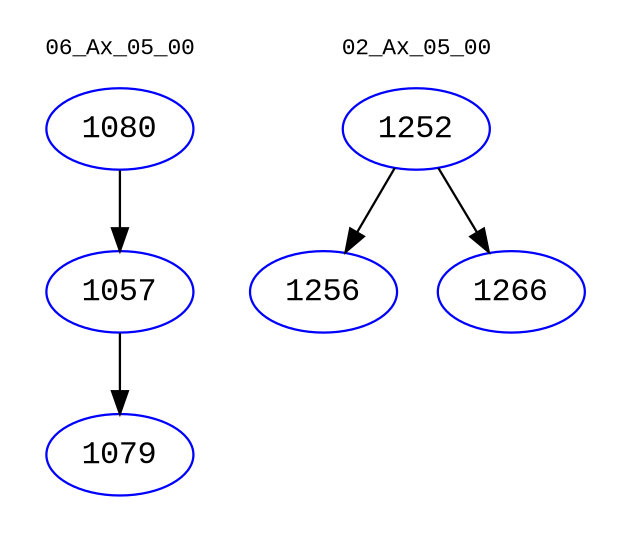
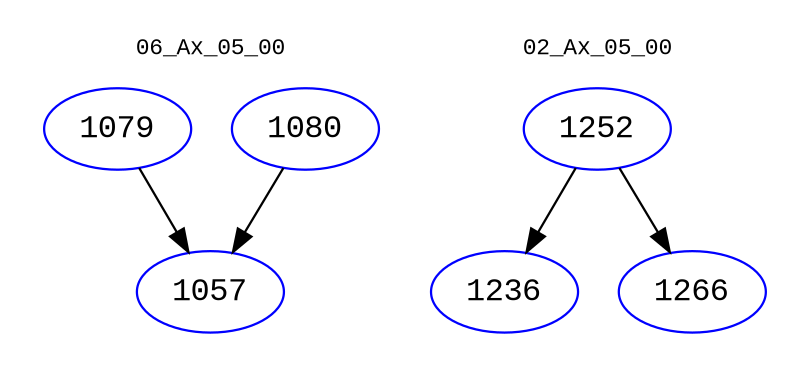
  digraph {
    fontname="Liberation Mono"
    node [color=blue fontname="Liberation Mono"]
    edge [color=black fontname="Liberation Mono"]
    n1 [label=1057]
    n2 [label=1080]
    n3 [label=1079]
    n4 [label=1252]
-   n5 [label=1256]
+   n5 [label=1236]
    n6 [label=1266]
    subgraph cluster_1 {
      color=white
      fontsize=10
      label="06_Ax_05_00"
      n1
      n2
      n3
    }
    subgraph cluster_2 {
      color=white
      fontsize=10
      label="02_Ax_05_00"
      n4
      n5
      n6
    }
-   n1 -> n3
+   n3 -> n1
    n2 -> n1
    n4 -> n5
    n4 -> n6
  }
